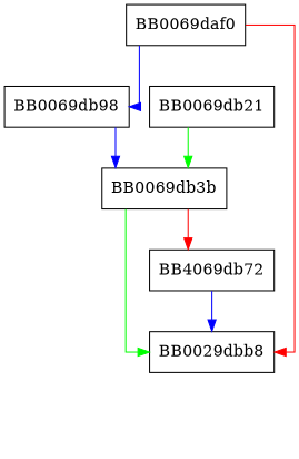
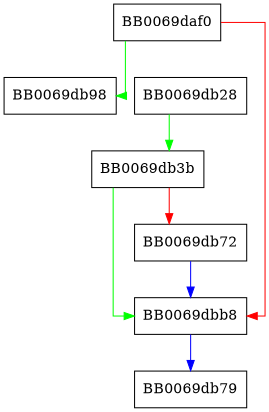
  digraph {
    splines=ortho
    node [shape=box]
    edge [color=green]
    BB0069daf0
    BB0069db98
-   BB0069dbb8 [label=BB0029dbb8]
+   BB0069dbb8
    BB0069db3b
-   BB0069db28 [label=BB0069db21]
-   BB0069db72 [label=BB4069db72]
-   BB0069daf0 -> BB0069db98 [color=blue]
+   BB0069db28
+   BB0069db72
+   BB0069db79
+   BB0069daf0 -> BB0069db98
    BB0069daf0 -> BB0069dbb8 [color=red]
-   BB0069db98 -> BB0069db3b [color=blue]
+   BB0069dbb8 -> BB0069db79 [color=blue]
    BB0069db3b -> BB0069dbb8
    BB0069db3b -> BB0069db72 [color=red]
    BB0069db28 -> BB0069db3b
    BB0069db72 -> BB0069dbb8 [color=blue]
  }
